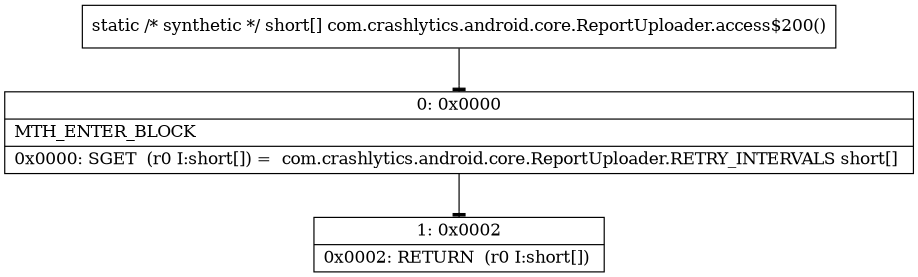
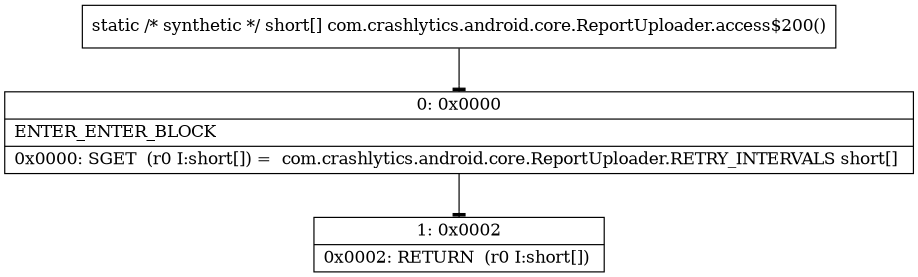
  digraph {
    node [shape=record]
    edge [arrowhead=tee]
-   n1 [label="{0\:\ 0x0000|MTH_ENTER_BLOCK\l|0x0000: SGET  (r0 I:short[]) =  com.crashlytics.android.core.ReportUploader.RETRY_INTERVALS short[] \l}"]
+   n1 [label="{0\:\ 0x0000|ENTER_ENTER_BLOCK\l|0x0000: SGET  (r0 I:short[]) =  com.crashlytics.android.core.ReportUploader.RETRY_INTERVALS short[] \l}"]
    n2 [label="{1\:\ 0x0002|0x0002: RETURN  (r0 I:short[]) \l}"]
    n3 [label="{static \/* synthetic *\/ short[] com.crashlytics.android.core.ReportUploader.access$200() }"]
    n1 -> n2
    n3 -> n1
  }
